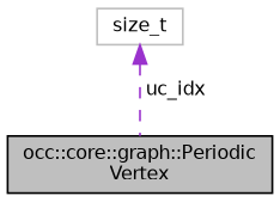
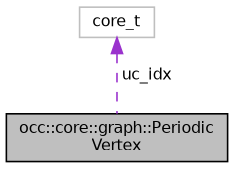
  digraph {
    node [fontname=Helvetica fontsize=10 shape=record]
    n1 [color=black fillcolor=grey75 fontcolor=black height=0.2 label="occ::core::graph::Periodic\lVertex" style=filled width=0.4]
-   n2 [color=grey75 height=0.2 label=size_t width=0.4]
+   n2 [color=grey75 height=0.2 label=core_t width=0.4]
    n2 -> n1 [color=darkorchid3 dir=back fontname=Helvetica fontsize=10 label=" uc_idx" labelfontname=Helvetica labelfontsize=10 style=dashed]
  }
